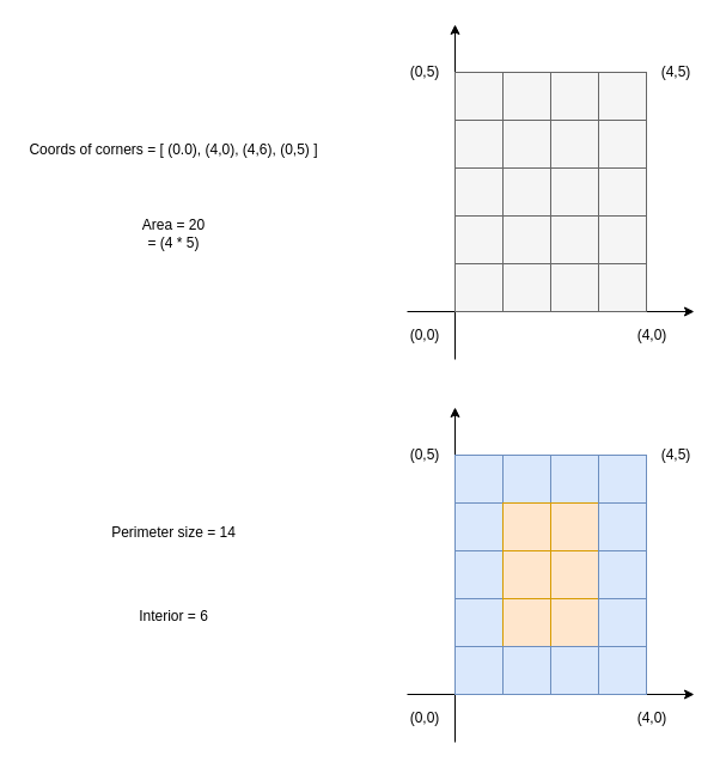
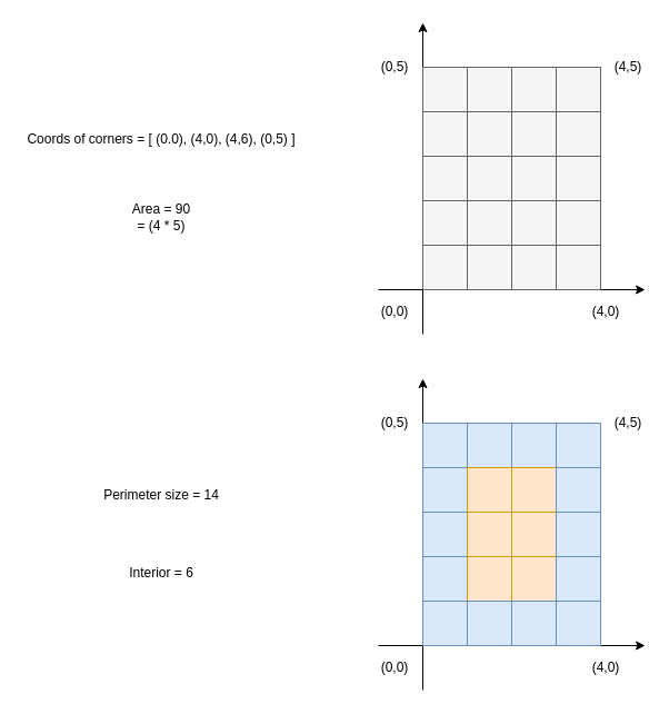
  <mxCell id="0" />
  <mxCell id="1" parent="0" />
  <mxCell id="2" value="Coords of corners = [ (0.0), (4,0), (4,6), (0,5) ]" style="text;html=1;strokeColor=none;fillColor=none;align=center;verticalAlign=middle;whiteSpace=wrap;rounded=0;" vertex="1" parent="1"><mxGeometry x="20" y="110" width="250" height="30" as="geometry" /></mxCell>
  <mxCell id="3" value="(0,0)" style="text;html=1;strokeColor=none;fillColor=none;align=center;verticalAlign=middle;whiteSpace=wrap;rounded=0;" vertex="1" parent="1"><mxGeometry x="340" y="270" width="30" height="20" as="geometry" /></mxCell>
  <mxCell id="4" value="(4,0)" style="text;html=1;strokeColor=none;fillColor=none;align=center;verticalAlign=middle;whiteSpace=wrap;rounded=0;" vertex="1" parent="1"><mxGeometry x="530" y="270" width="30" height="20" as="geometry" /></mxCell>
  <mxCell id="5" value="(4,5)" style="text;html=1;strokeColor=none;fillColor=none;align=center;verticalAlign=middle;whiteSpace=wrap;rounded=0;" vertex="1" parent="1"><mxGeometry x="550" y="50" width="30" height="20" as="geometry" /></mxCell>
  <mxCell id="6" value="(0,5)" style="text;html=1;strokeColor=none;fillColor=none;align=center;verticalAlign=middle;whiteSpace=wrap;rounded=0;" vertex="1" parent="1"><mxGeometry x="340" y="50" width="30" height="20" as="geometry" /></mxCell>
  <mxCell id="7" value="" style="endArrow=classic;html=1;rounded=0;" edge="1" parent="1"><mxGeometry width="50" height="50" relative="1" as="geometry"><mxPoint x="380" y="300" as="sourcePoint" /><mxPoint x="380" y="20" as="targetPoint" /></mxGeometry></mxCell>
  <mxCell id="8" value="" style="endArrow=classic;html=1;rounded=0;" edge="1" parent="1"><mxGeometry width="50" height="50" relative="1" as="geometry"><mxPoint x="340" y="260" as="sourcePoint" /><mxPoint x="580" y="260" as="targetPoint" /></mxGeometry></mxCell>
  <mxCell id="9" value="" style="group;fillColor=#f5f5f5;fontColor=#333333;strokeColor=#666666;container=0;" vertex="1" connectable="0" parent="1"><mxGeometry x="380" y="60" width="160" height="200" as="geometry" /></mxCell>
  <mxCell id="10" value="Perimeter size = 14" style="text;html=1;strokeColor=none;fillColor=none;align=center;verticalAlign=middle;whiteSpace=wrap;rounded=0;" vertex="1" parent="1"><mxGeometry x="20" y="430" width="250" height="30" as="geometry" /></mxCell>
  <mxCell id="11" value="(0,0)" style="text;html=1;strokeColor=none;fillColor=none;align=center;verticalAlign=middle;whiteSpace=wrap;rounded=0;" vertex="1" parent="1"><mxGeometry x="340" y="590" width="30" height="20" as="geometry" /></mxCell>
  <mxCell id="12" value="(4,0)" style="text;html=1;strokeColor=none;fillColor=none;align=center;verticalAlign=middle;whiteSpace=wrap;rounded=0;" vertex="1" parent="1"><mxGeometry x="530" y="590" width="30" height="20" as="geometry" /></mxCell>
  <mxCell id="13" value="(4,5)" style="text;html=1;strokeColor=none;fillColor=none;align=center;verticalAlign=middle;whiteSpace=wrap;rounded=0;" vertex="1" parent="1"><mxGeometry x="550" y="370" width="30" height="20" as="geometry" /></mxCell>
  <mxCell id="14" value="(0,5)" style="text;html=1;strokeColor=none;fillColor=none;align=center;verticalAlign=middle;whiteSpace=wrap;rounded=0;" vertex="1" parent="1"><mxGeometry x="340" y="370" width="30" height="20" as="geometry" /></mxCell>
  <mxCell id="15" value="" style="endArrow=classic;html=1;rounded=0;" edge="1" parent="1"><mxGeometry width="50" height="50" relative="1" as="geometry"><mxPoint x="380" y="620" as="sourcePoint" /><mxPoint x="380" y="340" as="targetPoint" /></mxGeometry></mxCell>
  <mxCell id="16" value="" style="endArrow=classic;html=1;rounded=0;" edge="1" parent="1"><mxGeometry width="50" height="50" relative="1" as="geometry"><mxPoint x="340" y="580" as="sourcePoint" /><mxPoint x="580" y="580" as="targetPoint" /></mxGeometry></mxCell>
  <mxCell id="17" value="" style="group;fillColor=#f5f5f5;fontColor=#333333;strokeColor=#666666;container=0;" vertex="1" connectable="0" parent="1"><mxGeometry x="380" y="380" width="160" height="200" as="geometry" /></mxCell>
- <mxCell id="18" value="Area = 20 &lt;br&gt;= (4 * 5)" style="text;html=1;strokeColor=none;fillColor=none;align=center;verticalAlign=middle;whiteSpace=wrap;rounded=0;" vertex="1" parent="1"><mxGeometry x="20" y="180" width="250" height="30" as="geometry" /></mxCell>
+ <mxCell id="18" value="Area = 90 &lt;br&gt;= (4 * 5)" style="text;html=1;strokeColor=none;fillColor=none;align=center;verticalAlign=middle;whiteSpace=wrap;rounded=0;" vertex="1" parent="1"><mxGeometry x="20" y="180" width="250" height="30" as="geometry" /></mxCell>
  <mxCell id="19" value="" style="whiteSpace=wrap;html=1;aspect=fixed;fillColor=#dae8fc;strokeColor=#6c8ebf;" vertex="1" parent="1"><mxGeometry x="380" y="380" width="40" height="40" as="geometry" /></mxCell>
  <mxCell id="20" value="" style="whiteSpace=wrap;html=1;aspect=fixed;fillColor=#dae8fc;strokeColor=#6c8ebf;" vertex="1" parent="1"><mxGeometry x="420" y="380" width="40" height="40" as="geometry" /></mxCell>
  <mxCell id="21" value="" style="whiteSpace=wrap;html=1;aspect=fixed;fillColor=#dae8fc;strokeColor=#6c8ebf;" vertex="1" parent="1"><mxGeometry x="460" y="380" width="40" height="40" as="geometry" /></mxCell>
  <mxCell id="22" value="" style="whiteSpace=wrap;html=1;aspect=fixed;fillColor=#dae8fc;strokeColor=#6c8ebf;" vertex="1" parent="1"><mxGeometry x="500" y="380" width="40" height="40" as="geometry" /></mxCell>
  <mxCell id="23" value="" style="whiteSpace=wrap;html=1;aspect=fixed;fillColor=#dae8fc;strokeColor=#6c8ebf;" vertex="1" parent="1"><mxGeometry x="380" y="420" width="40" height="40" as="geometry" /></mxCell>
  <mxCell id="24" value="" style="whiteSpace=wrap;html=1;aspect=fixed;fillColor=#ffe6cc;strokeColor=#d79b00;" vertex="1" parent="1"><mxGeometry x="420" y="420" width="40" height="40" as="geometry" /></mxCell>
  <mxCell id="25" value="" style="whiteSpace=wrap;html=1;aspect=fixed;fillColor=#ffe6cc;strokeColor=#d79b00;" vertex="1" parent="1"><mxGeometry x="460" y="420" width="40" height="40" as="geometry" /></mxCell>
  <mxCell id="26" value="" style="whiteSpace=wrap;html=1;aspect=fixed;fillColor=#dae8fc;strokeColor=#6c8ebf;" vertex="1" parent="1"><mxGeometry x="500" y="420" width="40" height="40" as="geometry" /></mxCell>
  <mxCell id="27" value="" style="whiteSpace=wrap;html=1;aspect=fixed;fillColor=#dae8fc;strokeColor=#6c8ebf;" vertex="1" parent="1"><mxGeometry x="380" y="460" width="40" height="40" as="geometry" /></mxCell>
  <mxCell id="28" value="" style="whiteSpace=wrap;html=1;aspect=fixed;fillColor=#ffe6cc;strokeColor=#d79b00;" vertex="1" parent="1"><mxGeometry x="420" y="460" width="40" height="40" as="geometry" /></mxCell>
  <mxCell id="29" value="" style="whiteSpace=wrap;html=1;aspect=fixed;fillColor=#ffe6cc;strokeColor=#d79b00;" vertex="1" parent="1"><mxGeometry x="460" y="460" width="40" height="40" as="geometry" /></mxCell>
  <mxCell id="30" value="" style="whiteSpace=wrap;html=1;aspect=fixed;fillColor=#dae8fc;strokeColor=#6c8ebf;" vertex="1" parent="1"><mxGeometry x="500" y="460" width="40" height="40" as="geometry" /></mxCell>
  <mxCell id="31" value="" style="whiteSpace=wrap;html=1;aspect=fixed;fillColor=#dae8fc;strokeColor=#6c8ebf;" vertex="1" parent="1"><mxGeometry x="380" y="500" width="40" height="40" as="geometry" /></mxCell>
  <mxCell id="32" value="" style="whiteSpace=wrap;html=1;aspect=fixed;fillColor=#ffe6cc;strokeColor=#d79b00;" vertex="1" parent="1"><mxGeometry x="420" y="500" width="40" height="40" as="geometry" /></mxCell>
  <mxCell id="33" value="" style="whiteSpace=wrap;html=1;aspect=fixed;fillColor=#ffe6cc;strokeColor=#d79b00;" vertex="1" parent="1"><mxGeometry x="460" y="500" width="40" height="40" as="geometry" /></mxCell>
  <mxCell id="34" value="" style="whiteSpace=wrap;html=1;aspect=fixed;fillColor=#dae8fc;strokeColor=#6c8ebf;" vertex="1" parent="1"><mxGeometry x="500" y="500" width="40" height="40" as="geometry" /></mxCell>
  <mxCell id="35" value="" style="whiteSpace=wrap;html=1;aspect=fixed;fillColor=#dae8fc;strokeColor=#6c8ebf;" vertex="1" parent="1"><mxGeometry x="380" y="540" width="40" height="40" as="geometry" /></mxCell>
  <mxCell id="36" value="" style="whiteSpace=wrap;html=1;aspect=fixed;fillColor=#dae8fc;strokeColor=#6c8ebf;" vertex="1" parent="1"><mxGeometry x="420" y="540" width="40" height="40" as="geometry" /></mxCell>
  <mxCell id="37" value="" style="whiteSpace=wrap;html=1;aspect=fixed;fillColor=#dae8fc;strokeColor=#6c8ebf;" vertex="1" parent="1"><mxGeometry x="460" y="540" width="40" height="40" as="geometry" /></mxCell>
  <mxCell id="38" value="" style="whiteSpace=wrap;html=1;aspect=fixed;fillColor=#dae8fc;strokeColor=#6c8ebf;" vertex="1" parent="1"><mxGeometry x="500" y="540" width="40" height="40" as="geometry" /></mxCell>
  <mxCell id="39" value="" style="whiteSpace=wrap;html=1;aspect=fixed;fillColor=#f5f5f5;fontColor=#333333;strokeColor=#666666;" vertex="1" parent="1"><mxGeometry x="380" y="60" width="40" height="40" as="geometry" /></mxCell>
  <mxCell id="40" value="" style="whiteSpace=wrap;html=1;aspect=fixed;fillColor=#f5f5f5;fontColor=#333333;strokeColor=#666666;" vertex="1" parent="1"><mxGeometry x="420" y="60" width="40" height="40" as="geometry" /></mxCell>
  <mxCell id="41" value="" style="whiteSpace=wrap;html=1;aspect=fixed;fillColor=#f5f5f5;fontColor=#333333;strokeColor=#666666;" vertex="1" parent="1"><mxGeometry x="460" y="60" width="40" height="40" as="geometry" /></mxCell>
  <mxCell id="42" value="" style="whiteSpace=wrap;html=1;aspect=fixed;fillColor=#f5f5f5;fontColor=#333333;strokeColor=#666666;" vertex="1" parent="1"><mxGeometry x="500" y="60" width="40" height="40" as="geometry" /></mxCell>
  <mxCell id="43" value="" style="whiteSpace=wrap;html=1;aspect=fixed;fillColor=#f5f5f5;fontColor=#333333;strokeColor=#666666;" vertex="1" parent="1"><mxGeometry x="380" y="100" width="40" height="40" as="geometry" /></mxCell>
  <mxCell id="44" value="" style="whiteSpace=wrap;html=1;aspect=fixed;fillColor=#f5f5f5;fontColor=#333333;strokeColor=#666666;" vertex="1" parent="1"><mxGeometry x="420" y="100" width="40" height="40" as="geometry" /></mxCell>
  <mxCell id="45" value="" style="whiteSpace=wrap;html=1;aspect=fixed;fillColor=#f5f5f5;fontColor=#333333;strokeColor=#666666;" vertex="1" parent="1"><mxGeometry x="460" y="100" width="40" height="40" as="geometry" /></mxCell>
  <mxCell id="46" value="" style="whiteSpace=wrap;html=1;aspect=fixed;fillColor=#f5f5f5;fontColor=#333333;strokeColor=#666666;" vertex="1" parent="1"><mxGeometry x="500" y="100" width="40" height="40" as="geometry" /></mxCell>
  <mxCell id="47" value="" style="whiteSpace=wrap;html=1;aspect=fixed;fillColor=#f5f5f5;fontColor=#333333;strokeColor=#666666;" vertex="1" parent="1"><mxGeometry x="380" y="140" width="40" height="40" as="geometry" /></mxCell>
  <mxCell id="48" value="" style="whiteSpace=wrap;html=1;aspect=fixed;fillColor=#f5f5f5;fontColor=#333333;strokeColor=#666666;" vertex="1" parent="1"><mxGeometry x="420" y="140" width="40" height="40" as="geometry" /></mxCell>
  <mxCell id="49" value="" style="whiteSpace=wrap;html=1;aspect=fixed;fillColor=#f5f5f5;fontColor=#333333;strokeColor=#666666;" vertex="1" parent="1"><mxGeometry x="460" y="140" width="40" height="40" as="geometry" /></mxCell>
  <mxCell id="50" value="" style="whiteSpace=wrap;html=1;aspect=fixed;fillColor=#f5f5f5;fontColor=#333333;strokeColor=#666666;" vertex="1" parent="1"><mxGeometry x="500" y="140" width="40" height="40" as="geometry" /></mxCell>
  <mxCell id="51" value="" style="whiteSpace=wrap;html=1;aspect=fixed;fillColor=#f5f5f5;fontColor=#333333;strokeColor=#666666;" vertex="1" parent="1"><mxGeometry x="380" y="180" width="40" height="40" as="geometry" /></mxCell>
  <mxCell id="52" value="" style="whiteSpace=wrap;html=1;aspect=fixed;fillColor=#f5f5f5;fontColor=#333333;strokeColor=#666666;" vertex="1" parent="1"><mxGeometry x="420" y="180" width="40" height="40" as="geometry" /></mxCell>
  <mxCell id="53" value="" style="whiteSpace=wrap;html=1;aspect=fixed;fillColor=#f5f5f5;fontColor=#333333;strokeColor=#666666;" vertex="1" parent="1"><mxGeometry x="460" y="180" width="40" height="40" as="geometry" /></mxCell>
  <mxCell id="54" value="" style="whiteSpace=wrap;html=1;aspect=fixed;fillColor=#f5f5f5;fontColor=#333333;strokeColor=#666666;" vertex="1" parent="1"><mxGeometry x="500" y="180" width="40" height="40" as="geometry" /></mxCell>
  <mxCell id="55" value="" style="whiteSpace=wrap;html=1;aspect=fixed;fillColor=#f5f5f5;fontColor=#333333;strokeColor=#666666;" vertex="1" parent="1"><mxGeometry x="380" y="220" width="40" height="40" as="geometry" /></mxCell>
  <mxCell id="56" value="" style="whiteSpace=wrap;html=1;aspect=fixed;fillColor=#f5f5f5;fontColor=#333333;strokeColor=#666666;" vertex="1" parent="1"><mxGeometry x="420" y="220" width="40" height="40" as="geometry" /></mxCell>
  <mxCell id="57" value="" style="whiteSpace=wrap;html=1;aspect=fixed;fillColor=#f5f5f5;fontColor=#333333;strokeColor=#666666;" vertex="1" parent="1"><mxGeometry x="460" y="220" width="40" height="40" as="geometry" /></mxCell>
  <mxCell id="58" value="" style="whiteSpace=wrap;html=1;aspect=fixed;fillColor=#f5f5f5;fontColor=#333333;strokeColor=#666666;" vertex="1" parent="1"><mxGeometry x="500" y="220" width="40" height="40" as="geometry" /></mxCell>
  <mxCell id="59" value="Interior = 6" style="text;html=1;strokeColor=none;fillColor=none;align=center;verticalAlign=middle;whiteSpace=wrap;rounded=0;" vertex="1" parent="1"><mxGeometry x="20" y="500" width="250" height="30" as="geometry" /></mxCell>
